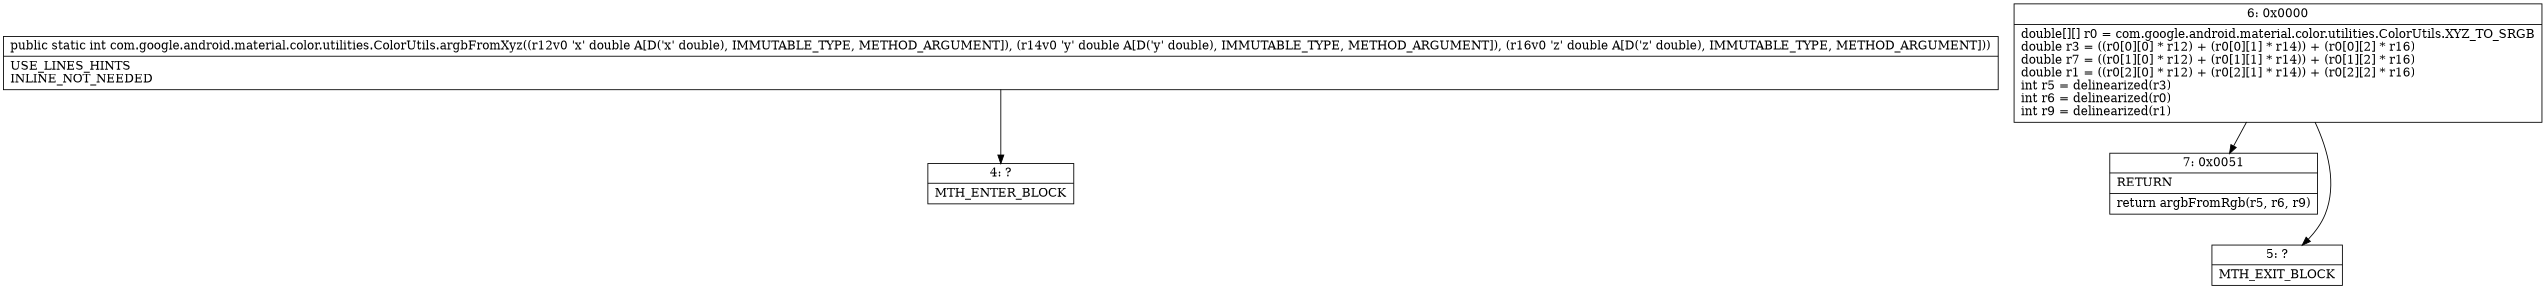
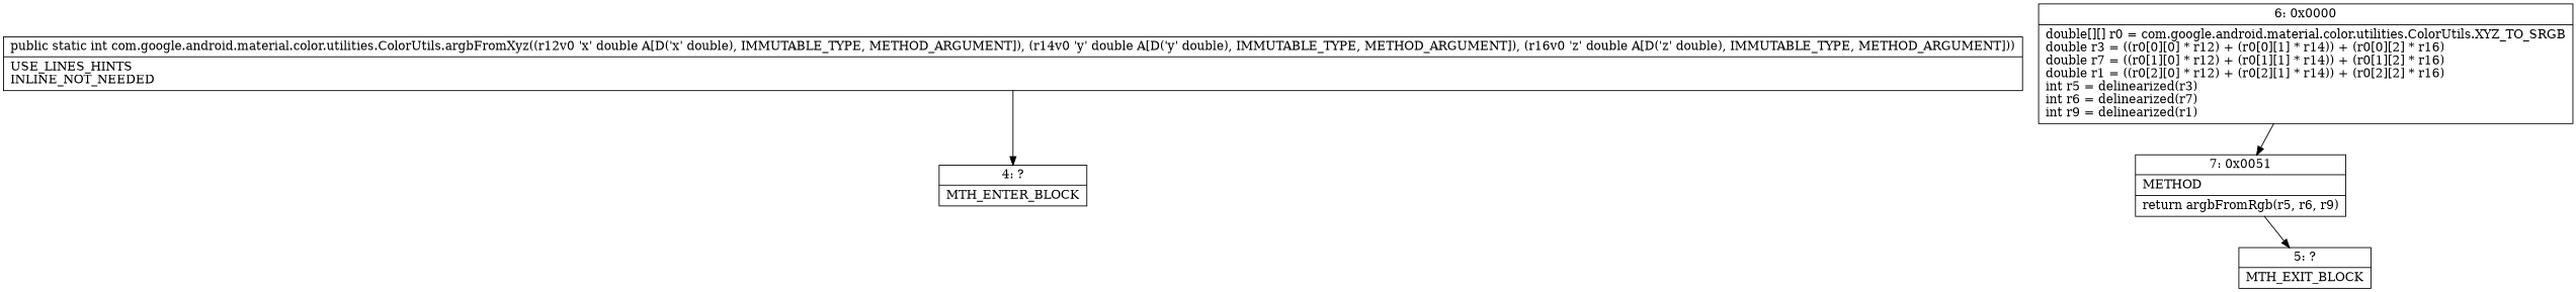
  digraph {
    node [shape=record]
    n1 [label="{4\:\ ?|MTH_ENTER_BLOCK\l}"]
-   n2 [label="{6\:\ 0x0000|double[][] r0 = com.google.android.material.color.utilities.ColorUtils.XYZ_TO_SRGB\ldouble r3 = ((r0[0][0] * r12) + (r0[0][1] * r14)) + (r0[0][2] * r16)\ldouble r7 = ((r0[1][0] * r12) + (r0[1][1] * r14)) + (r0[1][2] * r16)\ldouble r1 = ((r0[2][0] * r12) + (r0[2][1] * r14)) + (r0[2][2] * r16)\lint r5 = delinearized(r3)\lint r6 = delinearized(r0)\lint r9 = delinearized(r1)\l}"]
-   n3 [label="{7\:\ 0x0051|RETURN\l|return argbFromRgb(r5, r6, r9)\l}"]
+   n2 [label="{6\:\ 0x0000|double[][] r0 = com.google.android.material.color.utilities.ColorUtils.XYZ_TO_SRGB\ldouble r3 = ((r0[0][0] * r12) + (r0[0][1] * r14)) + (r0[0][2] * r16)\ldouble r7 = ((r0[1][0] * r12) + (r0[1][1] * r14)) + (r0[1][2] * r16)\ldouble r1 = ((r0[2][0] * r12) + (r0[2][1] * r14)) + (r0[2][2] * r16)\lint r5 = delinearized(r3)\lint r6 = delinearized(r7)\lint r9 = delinearized(r1)\l}"]
+   n3 [label="{7\:\ 0x0051|METHOD\l|return argbFromRgb(r5, r6, r9)\l}"]
    n4 [label="{5\:\ ?|MTH_EXIT_BLOCK\l}"]
    n5 [label="{public static int com.google.android.material.color.utilities.ColorUtils.argbFromXyz((r12v0 'x' double A[D('x' double), IMMUTABLE_TYPE, METHOD_ARGUMENT]), (r14v0 'y' double A[D('y' double), IMMUTABLE_TYPE, METHOD_ARGUMENT]), (r16v0 'z' double A[D('z' double), IMMUTABLE_TYPE, METHOD_ARGUMENT]))  | USE_LINES_HINTS\lINLINE_NOT_NEEDED\l}"]
    n2 -> n3
-   n2 -> n4
+   n3 -> n4
    n5 -> n1
  }
